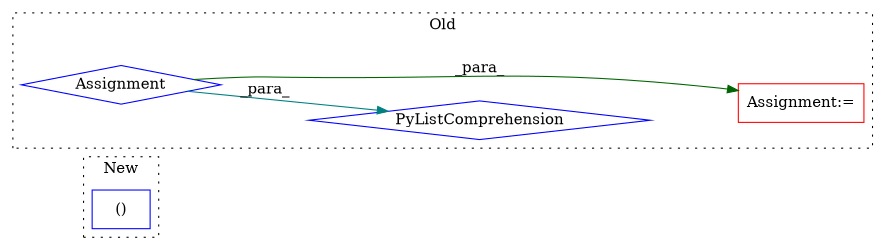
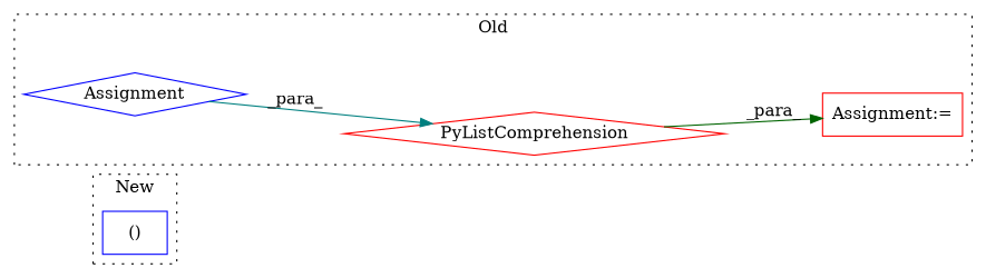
  digraph {
    rankdir=LR
    node [color=blue shape=box]
    n1 [a=106 l=28 label="()" s=1630]
-   n2 [a=109 l=112 label=PyListComprehension s=1543 shape=diamond]
+   n2 [a=109 color=red l=112 label=PyListComprehension s=1543 shape=diamond]
    n3 [a=113 l=26 label=Assignment s=1621 shape=diamond]
    n4 [a=7 color=red l=1 label="Assignment:=" s=1506]
    subgraph cluster_1 {
      label=New
      style=dotted
      n1
    }
    subgraph cluster_2 {
      label=Old
      style=dotted
      n2
      n3
      n4
    }
-   n3 -> n4 [color=darkgreen label=_para_]
+   n2 -> n4 [color=darkgreen label=_para_]
    n3 -> n2 [color=teal label=_para_]
  }
